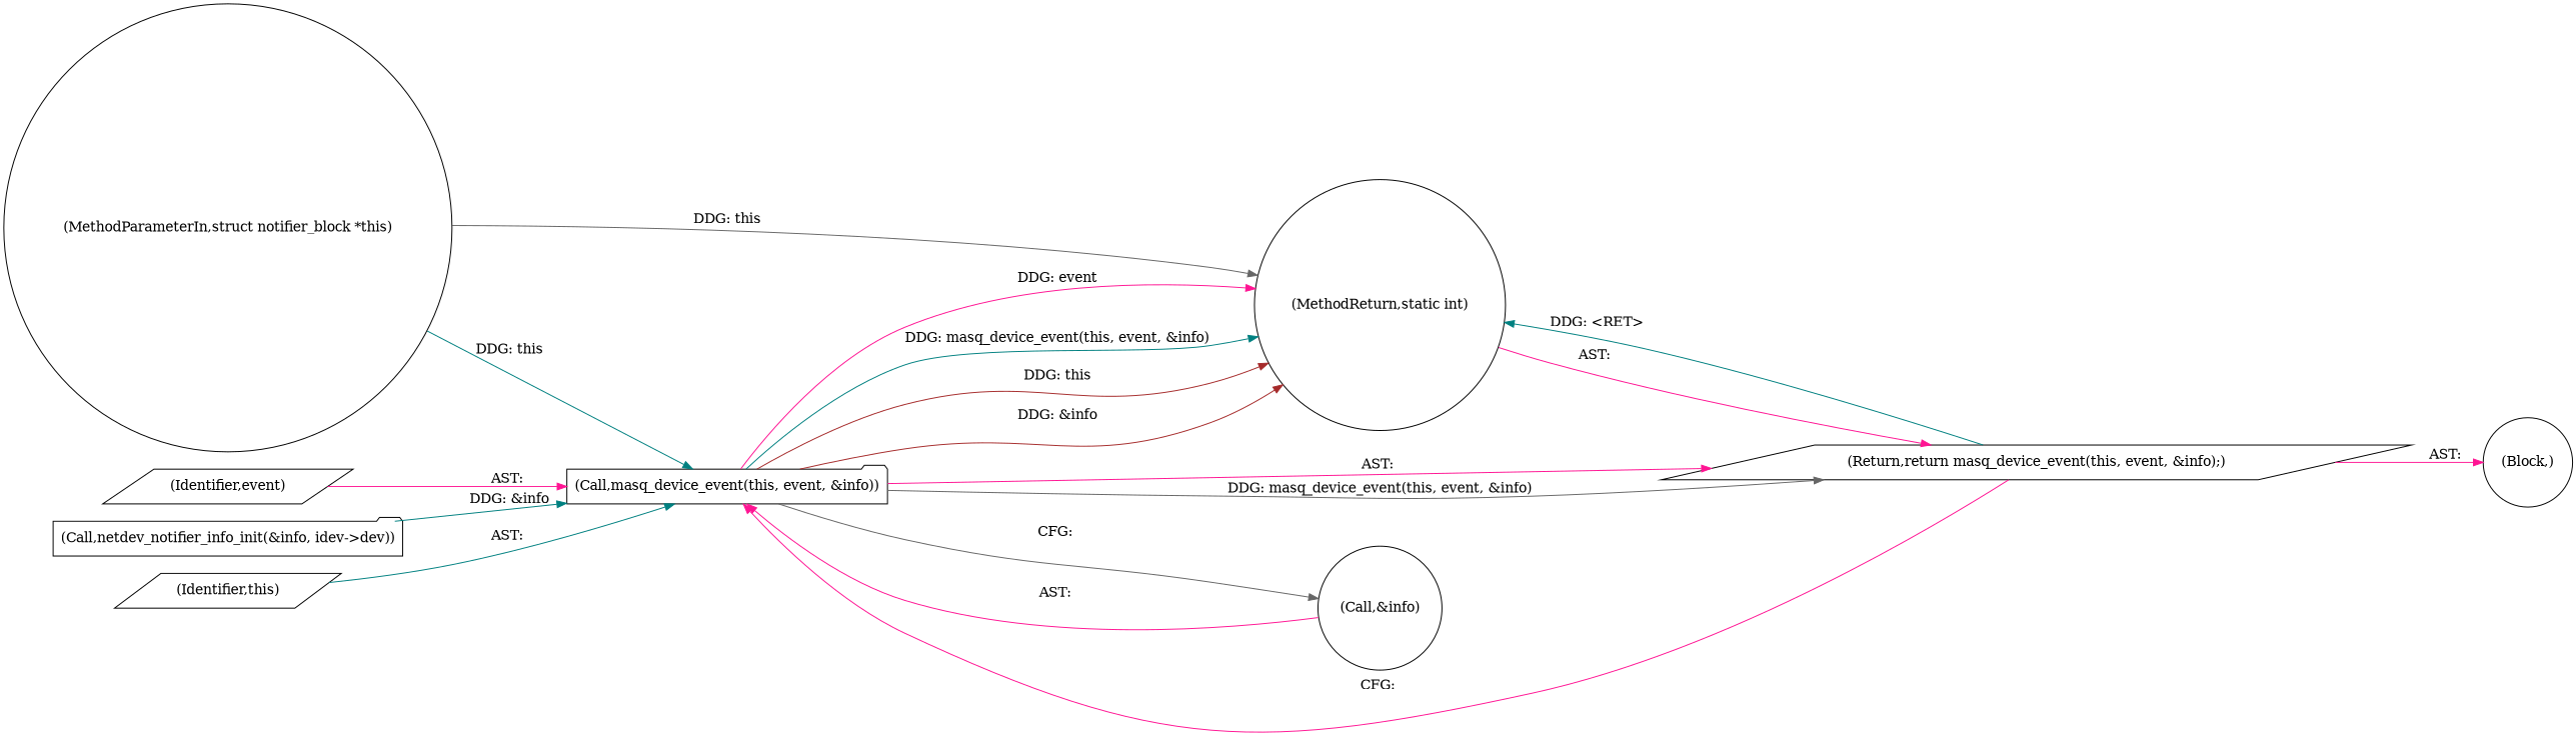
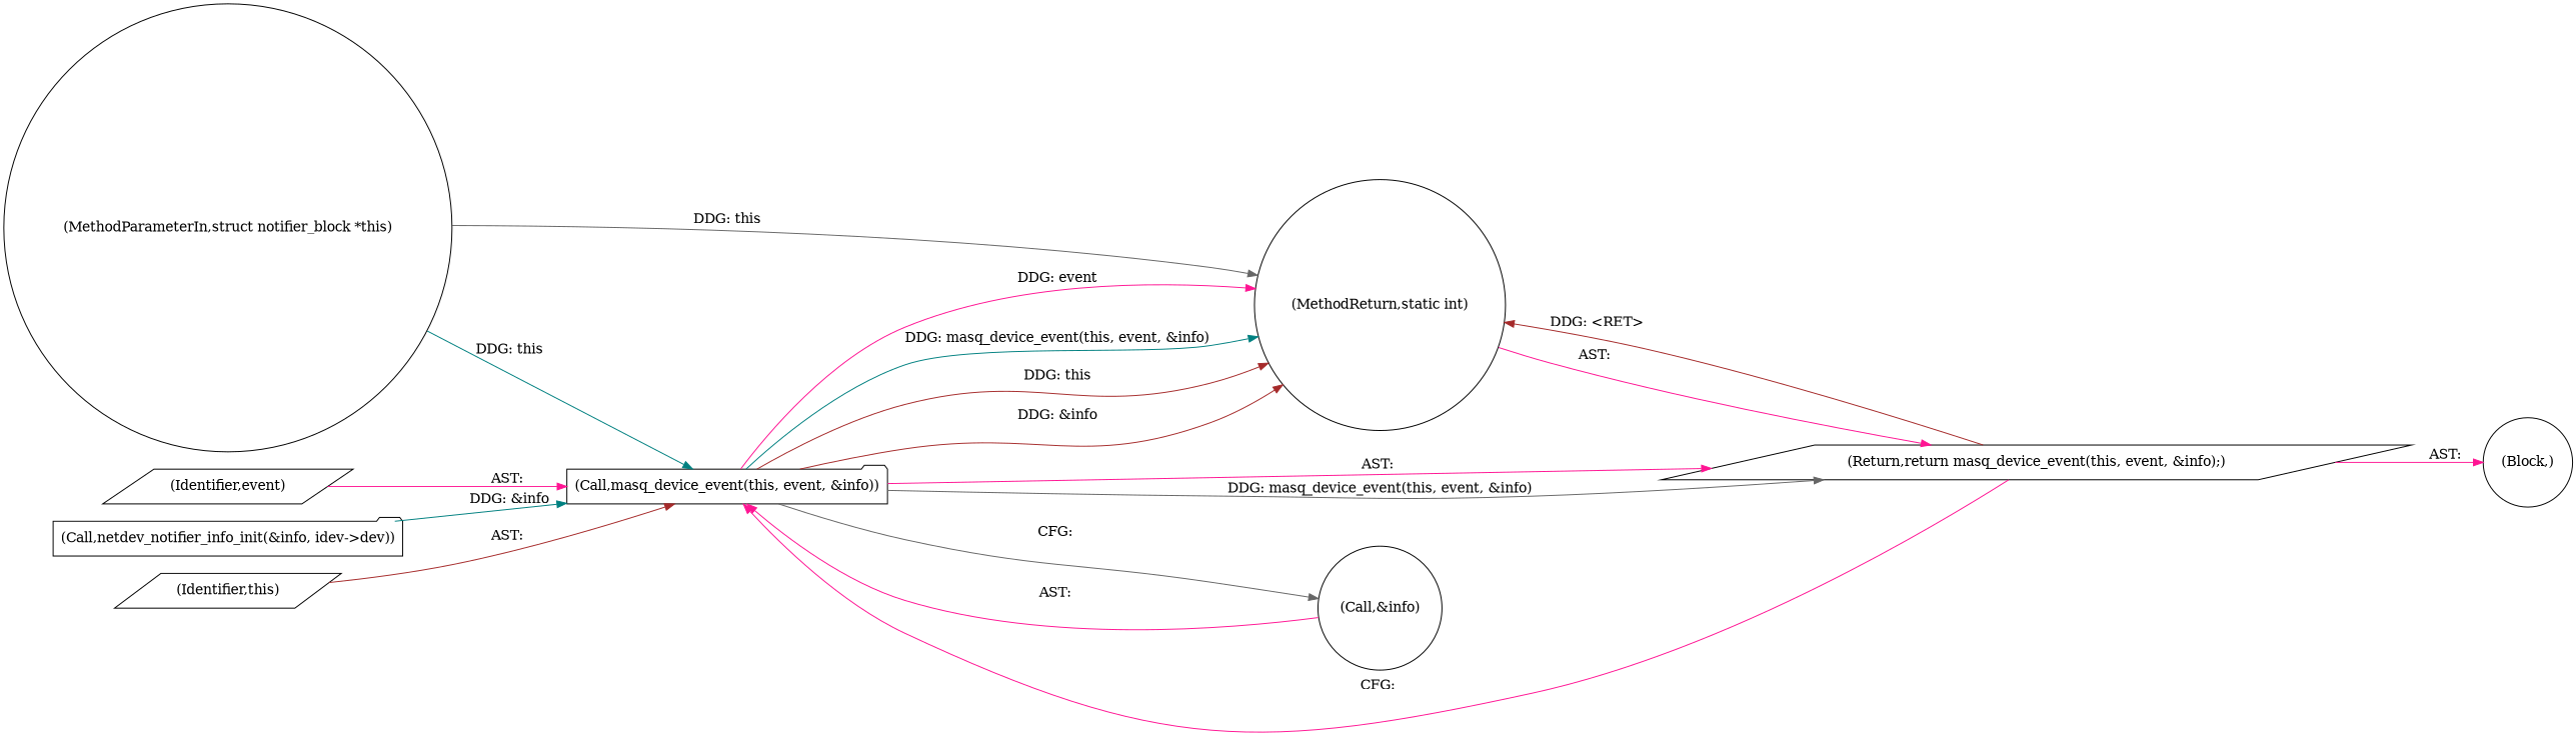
  digraph {
    rankdir=LR
    node [shape=circle]
    edge [color=deeppink]
    n1 [label="(MethodParameterIn,struct notifier_block *this)"]
    n2 [label="(Call,masq_device_event(this, event, &info))" shape=folder]
    n3 [label="(MethodReturn,static int)"]
    n4 [label="(Return,return masq_device_event(this, event, &info);)" shape=parallelogram]
    n5 [label="(Call,&info)"]
    n6 [label="(Block,)"]
    n7 [label="(Identifier,event)" shape=parallelogram]
    n8 [label="(Call,netdev_notifier_info_init(&info, idev->dev))" shape=folder]
    n9 [label="(Identifier,this)" shape=parallelogram]
    n1 -> n2 [color=teal label="DDG: this"]
    n1 -> n3 [color=gray40 label="DDG: this"]
    n2 -> n3 [label="DDG: event"]
    n2 -> n3 [color=teal label="DDG: masq_device_event(this, event, &info)"]
    n2 -> n3 [color=brown label="DDG: this"]
    n2 -> n3 [color=brown label="DDG: &info"]
    n2 -> n4 [label="AST: "]
    n2 -> n4 [color=gray40 label="DDG: masq_device_event(this, event, &info)"]
    n2 -> n5 [color=gray40 label="CFG: "]
    n3 -> n4 [label="AST: "]
    n4 -> n2 [label="CFG: "]
-   n4 -> n3 [color=teal label="DDG: <RET>"]
+   n4 -> n3 [color=brown label="DDG: <RET>"]
    n4 -> n6 [label="AST: "]
    n5 -> n2 [label="AST: "]
    n7 -> n2 [label="AST: "]
    n8 -> n2 [color=teal label="DDG: &info"]
-   n9 -> n2 [color=teal label="AST: "]
+   n9 -> n2 [color=brown label="AST: "]
  }
